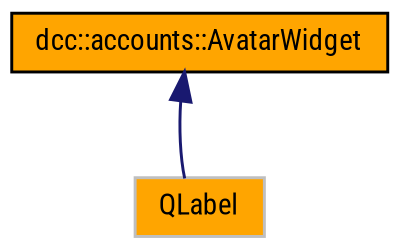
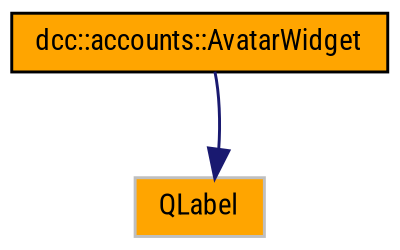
  digraph {
    fontname="Roboto Condensed"
    node [fillcolor=orange fontname="Roboto Condensed" fontsize=10 shape=record style=filled]
    n1 [color=black fontcolor=black height=0.2 label="dcc::accounts::AvatarWidget" width=0.4]
    n2 [color=grey75 height=0.2 label=QLabel width=0.4]
-   n1 -> n2 [color=midnightblue dir=back fontname="Roboto Condensed" fontsize=10 labelfontname=Helvetica labelfontsize=10 style=solid]
+   n2 -> n1 [color=midnightblue dir=back fontname="Roboto Condensed" fontsize=10 labelfontname=Helvetica labelfontsize=10 style=solid]
  }
